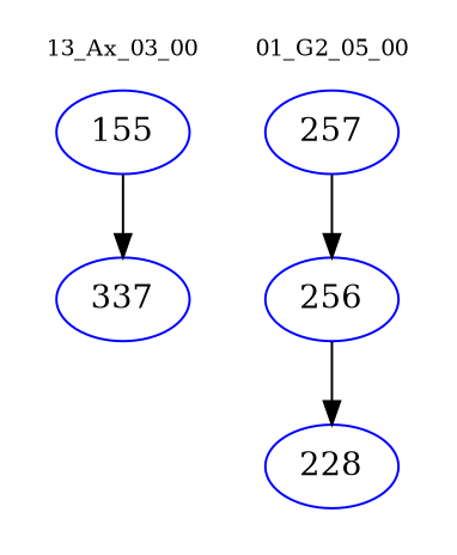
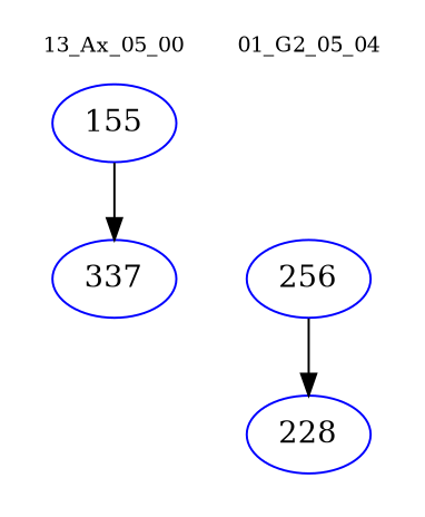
  digraph {
    node [color=blue]
    edge [color=black]
    n1 [label=155]
    n2 [label=337]
-   n3 [label=257]
    n4 [label=256]
    n5 [label=228]
    subgraph cluster_1 {
      color=white
      fontsize=10
-     label="13_Ax_03_00"
+     label="13_Ax_05_00"
      n1
      n2
    }
    subgraph cluster_2 {
      color=white
      fontsize=10
-     label="01_G2_05_00"
-     n3
+     label="01_G2_05_04"
      n4
      n5
    }
    n1 -> n2
-   n3 -> n4
    n4 -> n5
  }
